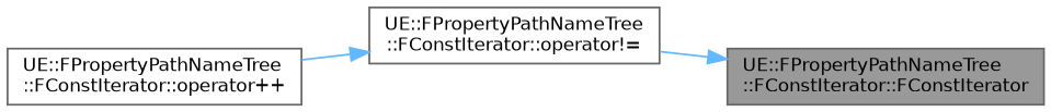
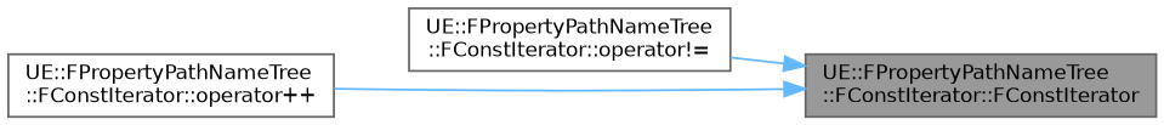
  digraph {
    rankdir=RL
    node [color=grey40 fillcolor=white fontname=Helvetica fontsize=10 shape=box style=filled]
    edge [color=steelblue1 dir=back fontname=Helvetica fontsize=10 labelfontname=Helvetica labelfontsize=10 style=solid]
    n1 [color=gray40 fillcolor=grey60 fontcolor=black height=0.2 label="UE::FPropertyPathNameTree\l::FConstIterator::FConstIterator" width=0.4]
    n2 [height=0.2 label="UE::FPropertyPathNameTree\l::FConstIterator::operator!=" width=0.4]
    n3 [height=0.2 label="UE::FPropertyPathNameTree\l::FConstIterator::operator++" width=0.4]
    n1 -> n2
-   n2 -> n3
+   n1 -> n3
  }
